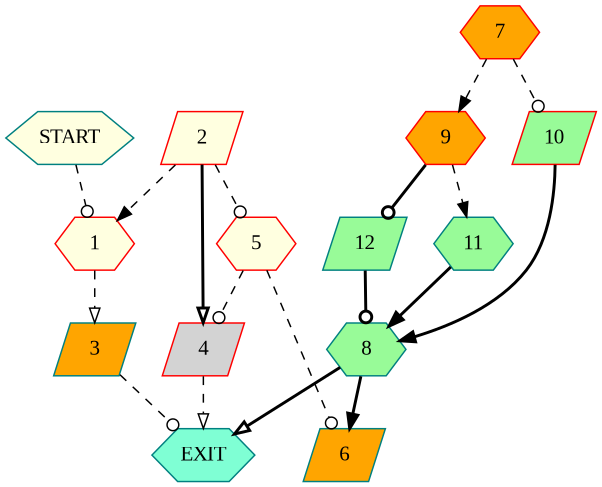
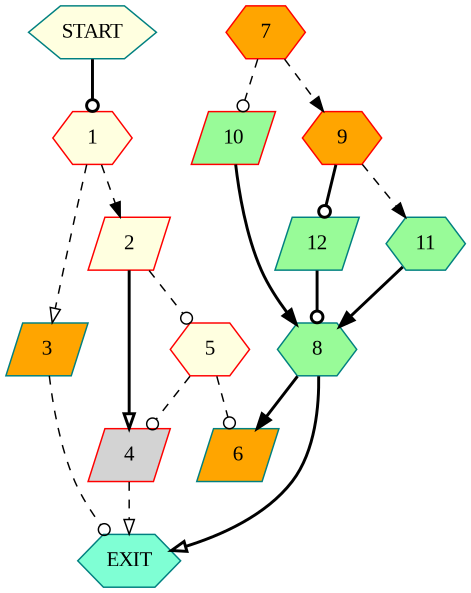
  digraph {
    fontname="Liberation Serif"
    node [color=teal fillcolor=lightyellow fontname="Liberation Serif" shape=hexagon style=filled]
    edge [arrowhead=odot fontname="Liberation Serif" style=dashed]
    n1 [label=START]
    1 [color=red]
    2 [color=red shape=parallelogram]
    3 [fillcolor=orange shape=parallelogram]
    n5 [fillcolor=aquamarine label=EXIT]
    4 [color=red fillcolor=lightgrey shape=parallelogram]
    5 [color=red]
    6 [fillcolor=orange shape=parallelogram]
    7 [color=red fillcolor=orange]
    9 [color=red fillcolor=orange]
    10 [color=red fillcolor=palegreen shape=parallelogram]
    8 [fillcolor=palegreen]
    11 [fillcolor=palegreen]
    12 [fillcolor=palegreen shape=parallelogram]
-   n1 -> 1
-   2 -> 1 [arrowhead=normal]
+   n1 -> 1 [style=bold]
+   1 -> 2 [arrowhead=normal]
    1 -> 3 [arrowhead=onormal]
    2 -> 4 [arrowhead=onormal style=bold]
    2 -> 5
    3 -> n5
    4 -> n5 [arrowhead=onormal]
    5 -> 4
    5 -> 6
    7 -> 9 [arrowhead=normal]
    7 -> 10
    9 -> 11 [arrowhead=normal]
    9 -> 12 [style=bold]
    10 -> 8 [arrowhead=normal style=bold]
    8 -> n5 [arrowhead=onormal style=bold]
    8 -> 6 [arrowhead=normal style=bold]
    11 -> 8 [arrowhead=normal style=bold]
    12 -> 8 [style=bold]
  }
